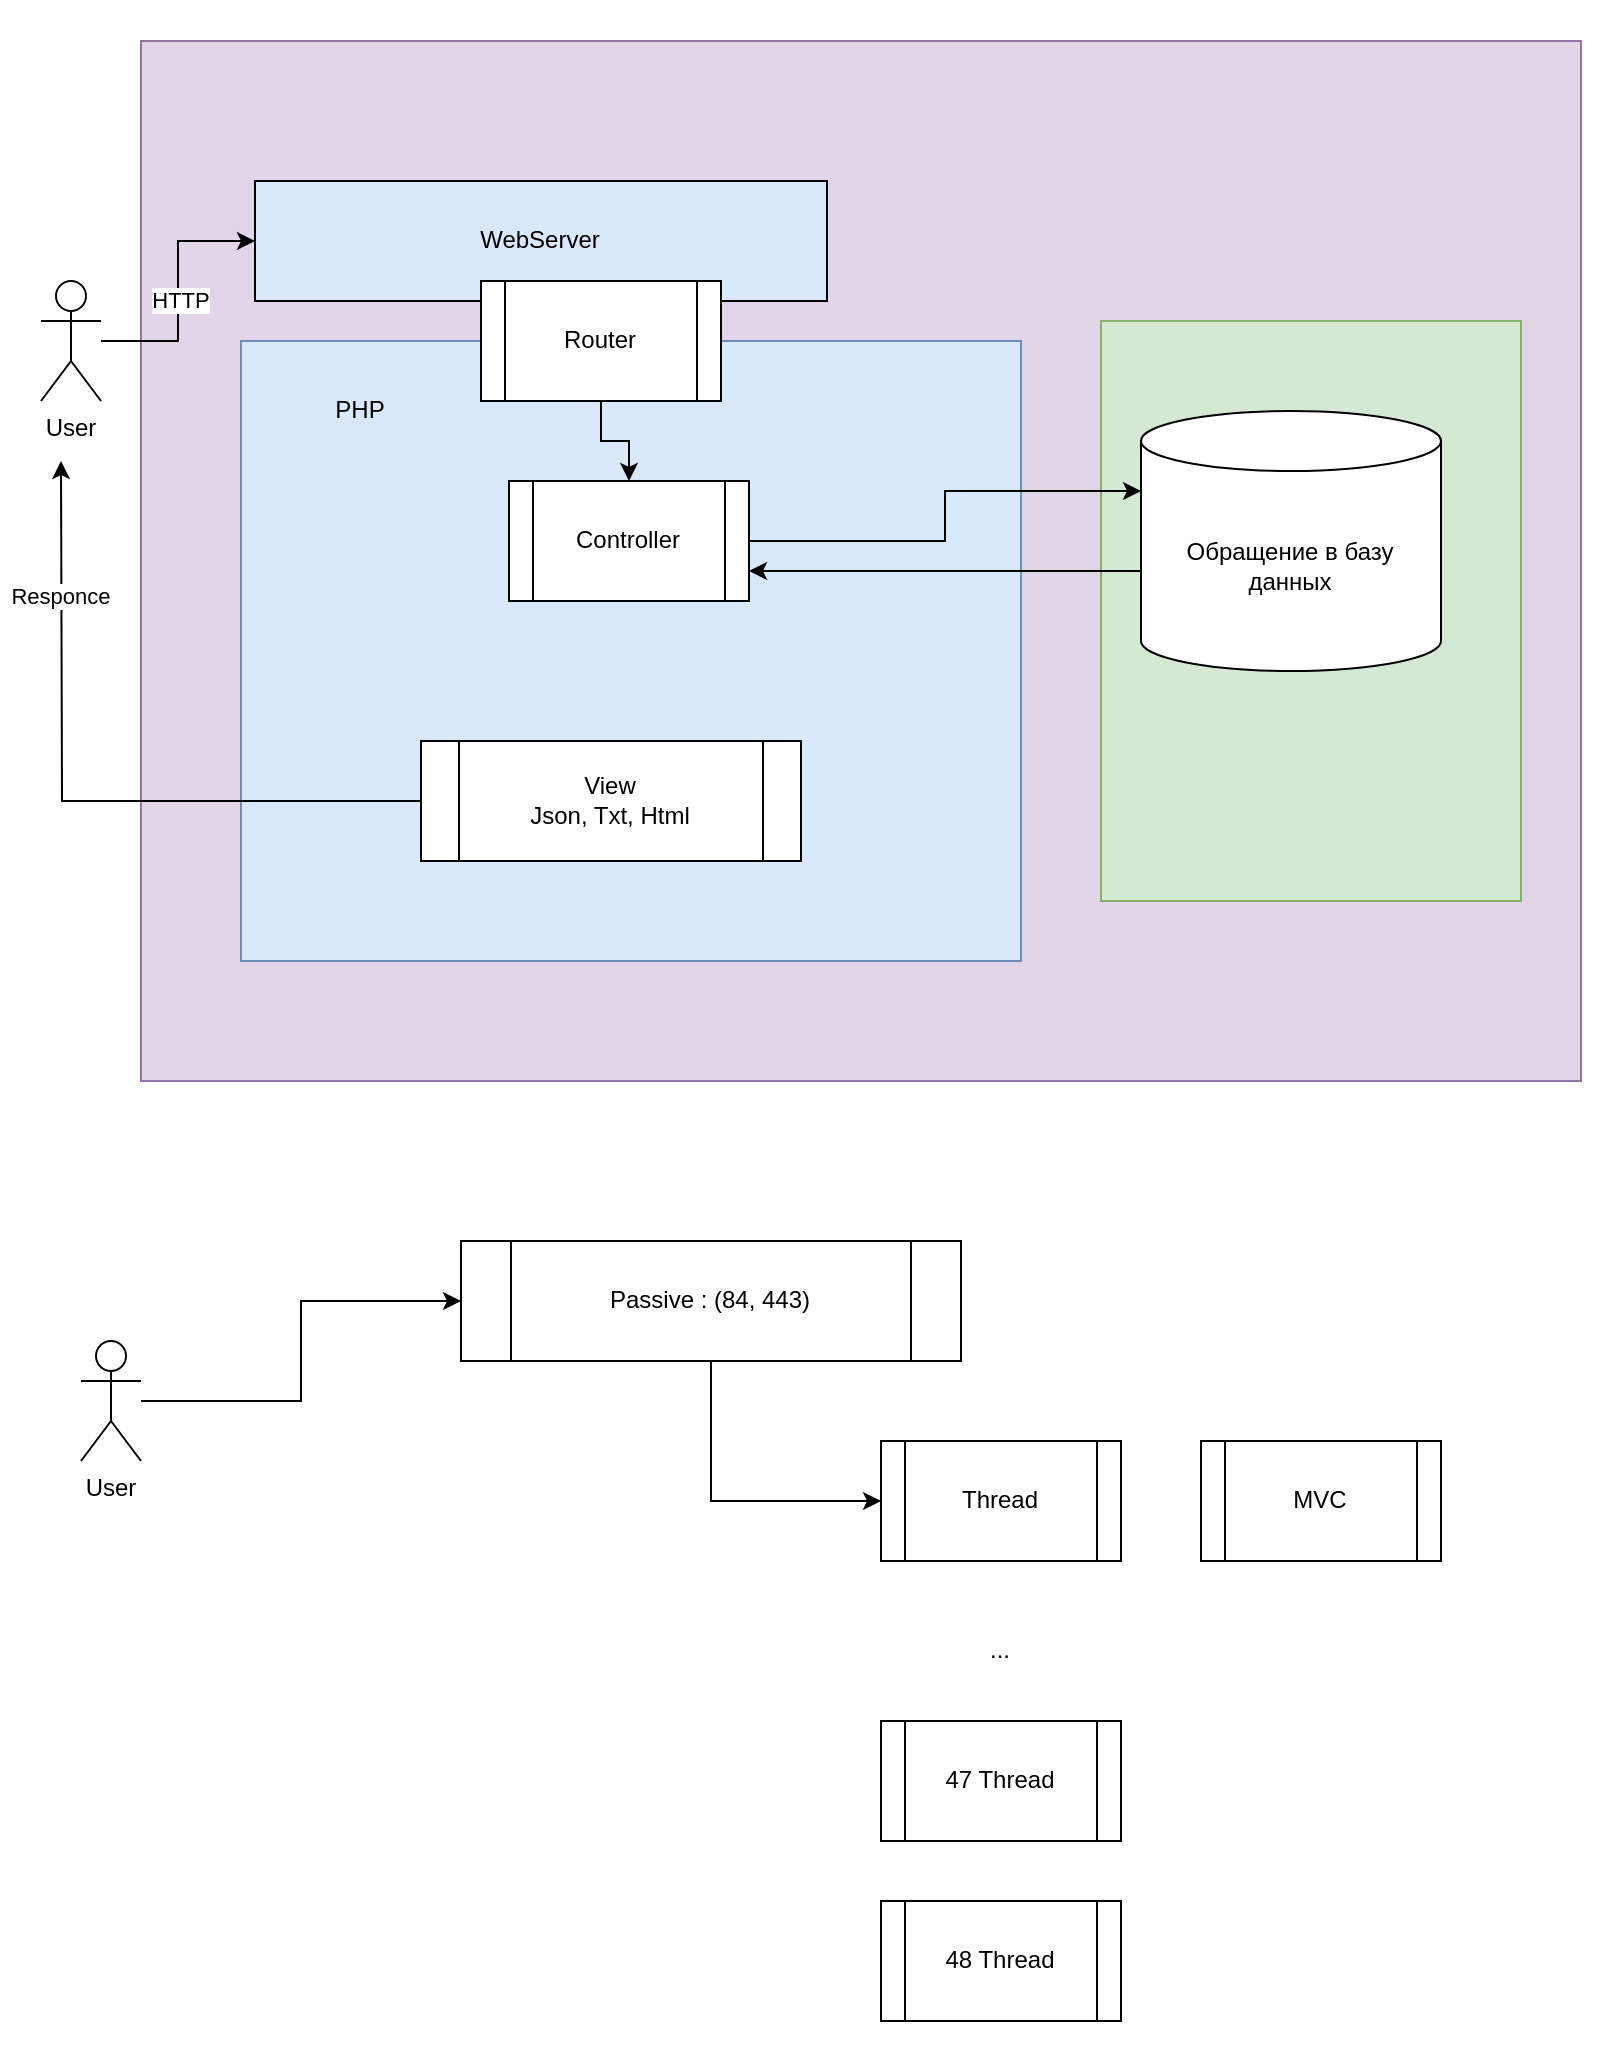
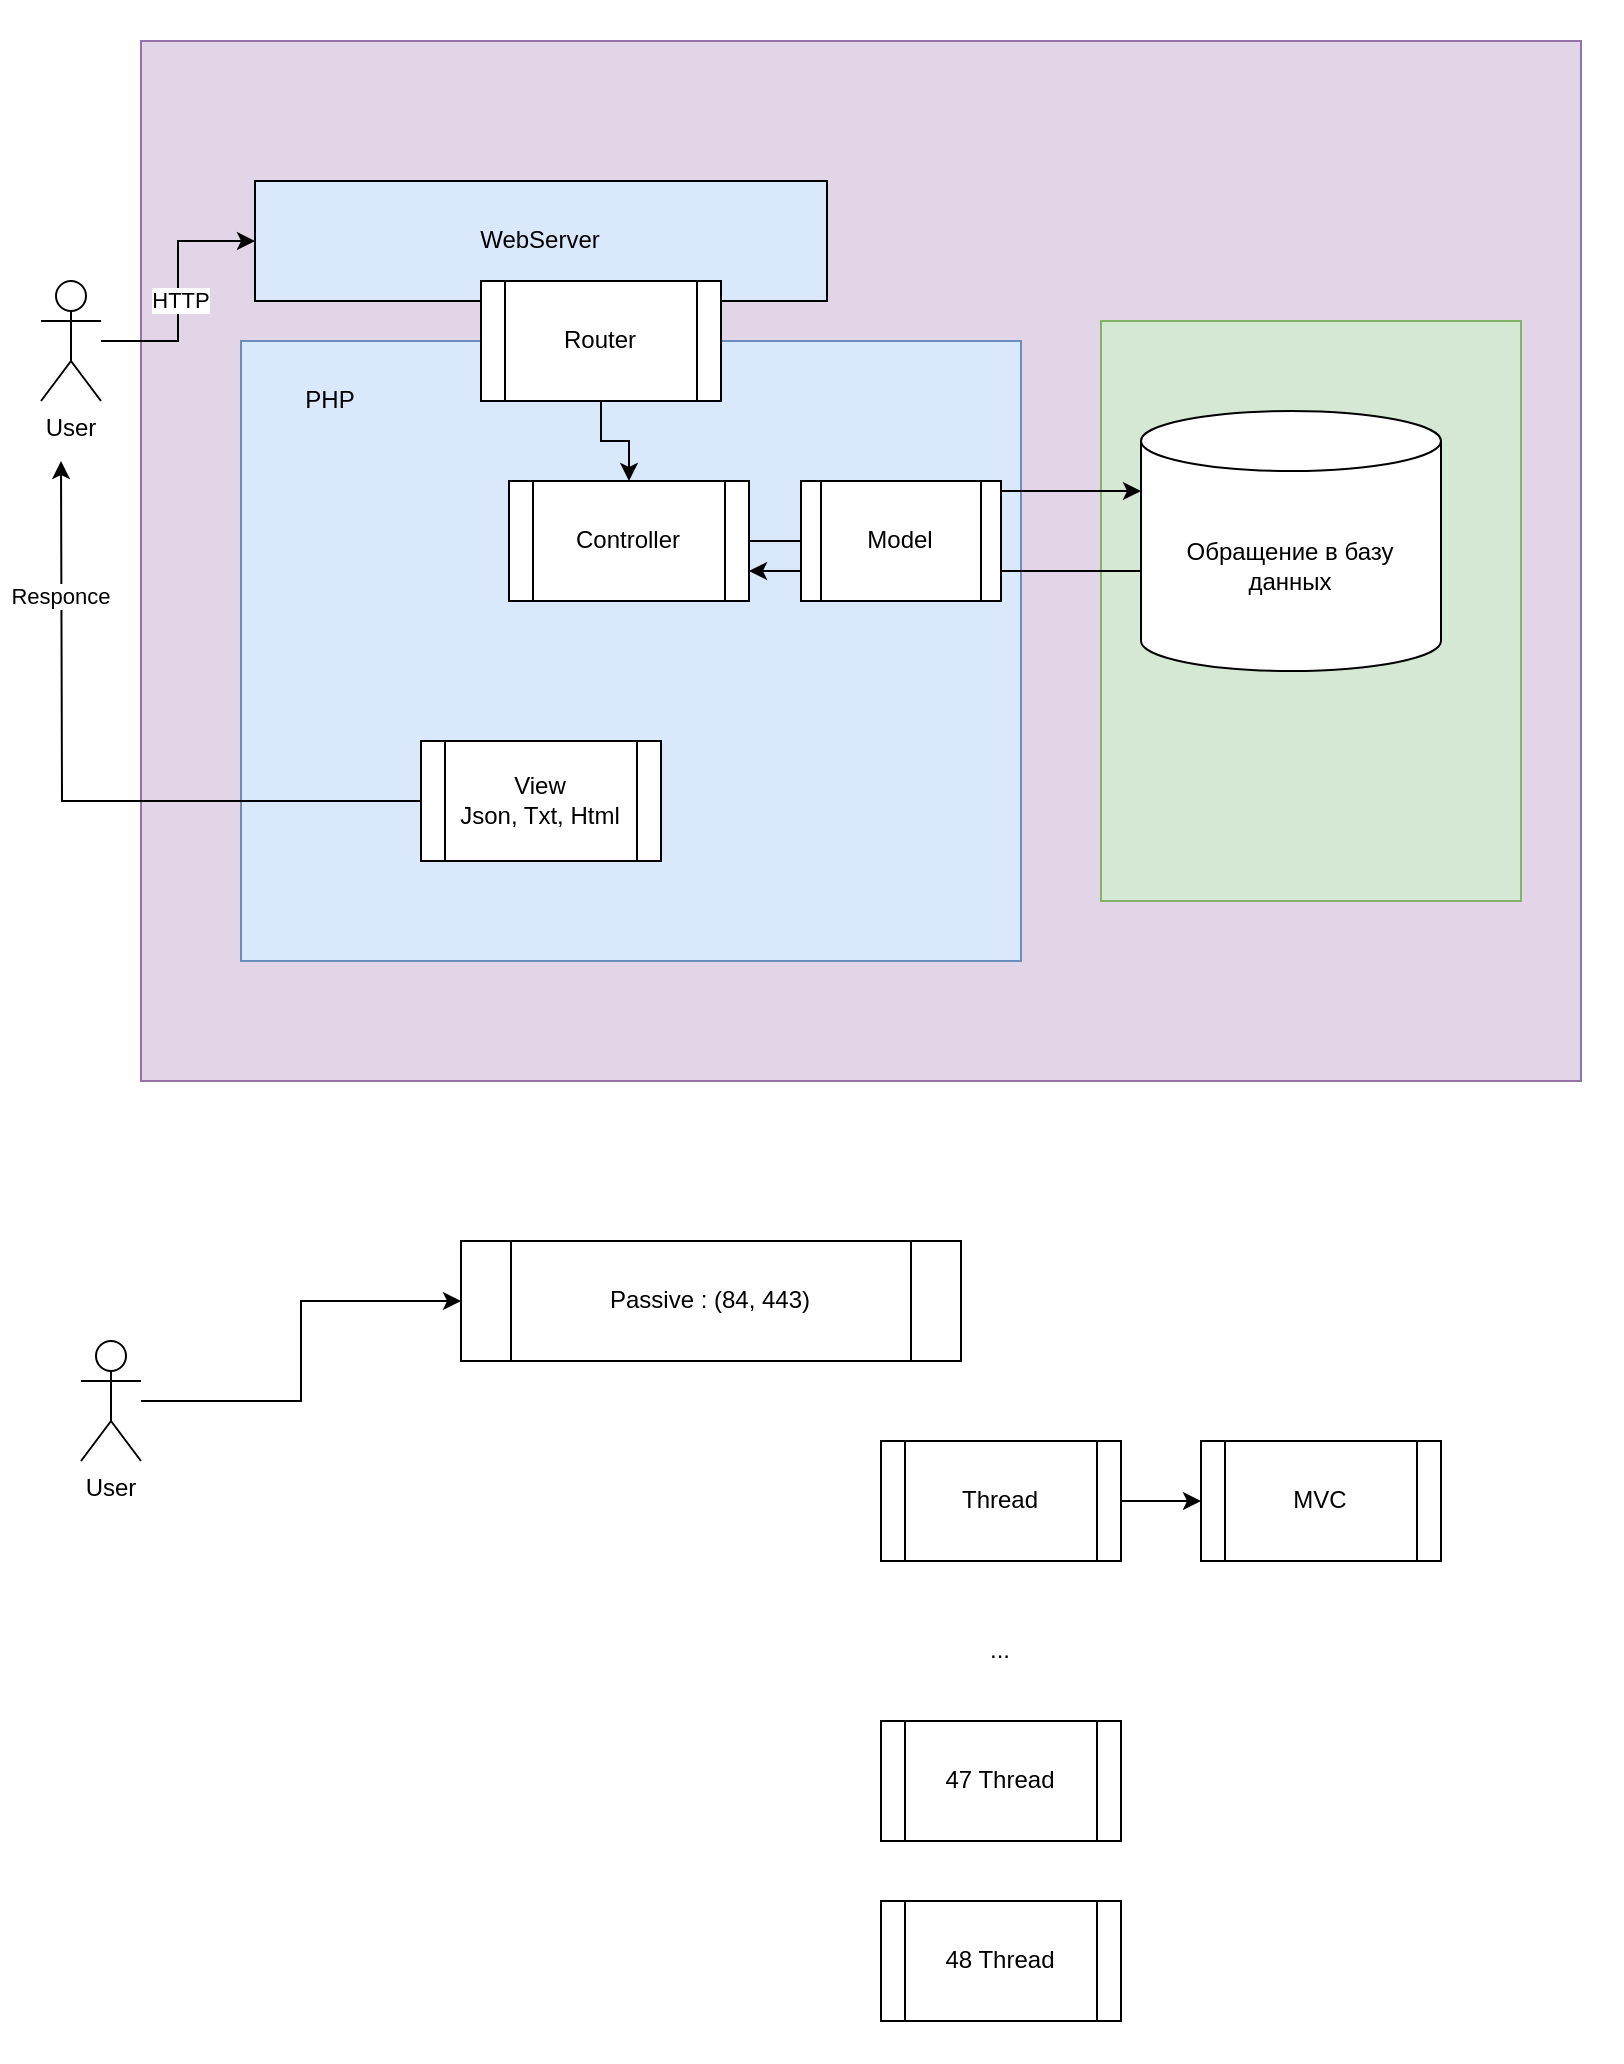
  <mxCell id="0" />
  <mxCell id="1" parent="0" />
  <mxCell id="2" value="" style="rounded=0;whiteSpace=wrap;html=1;fillColor=#e1d5e7;strokeColor=#9673a6;" parent="1" vertex="1"><mxGeometry x="70" y="20" width="720" height="520" as="geometry" /></mxCell>
  <mxCell id="3" value="" style="rounded=0;whiteSpace=wrap;html=1;fillColor=#d5e8d4;strokeColor=#82b366;" parent="1" vertex="1"><mxGeometry x="550" y="160" width="210" height="290" as="geometry" /></mxCell>
  <mxCell id="4" value="WebServer" style="rounded=0;whiteSpace=wrap;html=1;fillColor=#dae8fc;" parent="1" vertex="1"><mxGeometry x="127" y="90" width="286" height="60" as="geometry" /></mxCell>
  <mxCell id="5" value="" style="rounded=0;whiteSpace=wrap;html=1;fillColor=#dae8fc;strokeColor=#6c8ebf;" parent="1" vertex="1"><mxGeometry x="120" y="170" width="390" height="310" as="geometry" /></mxCell>
  <mxCell id="6" value="User" style="shape=umlActor;verticalLabelPosition=bottom;verticalAlign=top;html=1;outlineConnect=0;" parent="1" vertex="1"><mxGeometry x="20" y="140" width="30" height="60" as="geometry" /></mxCell>
  <mxCell id="7" style="edgeStyle=orthogonalEdgeStyle;rounded=0;orthogonalLoop=1;jettySize=auto;html=1;entryX=0.5;entryY=0;entryDx=0;entryDy=0;" parent="1" source="8" target="11" edge="1"><mxGeometry relative="1" as="geometry" /></mxCell>
  <mxCell id="8" value="Router" style="shape=process;whiteSpace=wrap;html=1;backgroundOutline=1;" parent="1" vertex="1"><mxGeometry x="240" y="140" width="120" height="60" as="geometry" /></mxCell>
  <mxCell id="9" style="edgeStyle=orthogonalEdgeStyle;rounded=0;orthogonalLoop=1;jettySize=auto;html=1;" parent="1" source="6" target="4" edge="1"><mxGeometry relative="1" as="geometry" /></mxCell>
  <mxCell id="10" value="HTTP" style="edgeLabel;html=1;align=center;verticalAlign=middle;resizable=0;points=[];" parent="9" vertex="1" connectable="0"><mxGeometry x="-0.078" y="-1" relative="1" as="geometry"><mxPoint as="offset" /></mxGeometry></mxCell>
  <mxCell id="11" value="Controller" style="shape=process;whiteSpace=wrap;html=1;backgroundOutline=1;" parent="1" vertex="1"><mxGeometry x="254" y="240" width="120" height="60" as="geometry" /></mxCell>
  <mxCell id="12" style="edgeStyle=orthogonalEdgeStyle;rounded=0;orthogonalLoop=1;jettySize=auto;html=1;entryX=1;entryY=0.75;entryDx=0;entryDy=0;" parent="1" source="13" target="11" edge="1"><mxGeometry relative="1" as="geometry"><Array as="points"><mxPoint x="470" y="285" /><mxPoint x="470" y="285" /></Array></mxGeometry></mxCell>
  <mxCell id="13" value="Обращение в базу данных" style="shape=cylinder3;whiteSpace=wrap;html=1;boundedLbl=1;backgroundOutline=1;size=15;" parent="1" vertex="1"><mxGeometry x="570" y="205" width="150" height="130" as="geometry" /></mxCell>
  <mxCell id="14" style="edgeStyle=orthogonalEdgeStyle;rounded=0;orthogonalLoop=1;jettySize=auto;html=1;entryX=0;entryY=0;entryDx=0;entryDy=40;entryPerimeter=0;" parent="1" source="11" target="13" edge="1"><mxGeometry relative="1" as="geometry" /></mxCell>
  <mxCell id="15" style="edgeStyle=orthogonalEdgeStyle;rounded=0;orthogonalLoop=1;jettySize=auto;html=1;" parent="1" source="17" edge="1"><mxGeometry relative="1" as="geometry"><mxPoint x="30" y="230" as="targetPoint" /></mxGeometry></mxCell>
  <mxCell id="16" value="Responce" style="edgeLabel;html=1;align=center;verticalAlign=middle;resizable=0;points=[];" parent="15" vertex="1" connectable="0"><mxGeometry x="0.613" y="1" relative="1" as="geometry"><mxPoint as="offset" /></mxGeometry></mxCell>
- <mxCell id="17" value="View&lt;br&gt;Json, Txt, Html" style="shape=process;whiteSpace=wrap;html=1;backgroundOutline=1;" parent="1" vertex="1"><mxGeometry x="210" y="370" width="190" height="60" as="geometry" /></mxCell>
- <mxCell id="18" value="PHP" style="text;html=1;strokeColor=none;fillColor=none;align=center;verticalAlign=middle;whiteSpace=wrap;rounded=0;" parent="1" vertex="1"><mxGeometry x="150" y="190" width="60" height="30" as="geometry" /></mxCell>
+ <mxCell id="17" value="View&lt;br&gt;Json, Txt, Html" style="shape=process;whiteSpace=wrap;html=1;backgroundOutline=1;" parent="1" vertex="1"><mxGeometry x="210" y="370" width="120" height="60" as="geometry" /></mxCell>
+ <mxCell id="18" value="PHP" style="text;html=1;strokeColor=none;fillColor=none;align=center;verticalAlign=middle;whiteSpace=wrap;rounded=0;" parent="1" vertex="1"><mxGeometry x="135" y="185" width="60" height="30" as="geometry" /></mxCell>
+ <mxCell id="19" value="Model" style="shape=process;whiteSpace=wrap;html=1;backgroundOutline=1;" parent="1" vertex="1"><mxGeometry x="400" y="240" width="100" height="60" as="geometry" /></mxCell>
  <mxCell id="20" style="edgeStyle=orthogonalEdgeStyle;rounded=0;orthogonalLoop=1;jettySize=auto;html=1;" parent="1" source="21" target="23" edge="1"><mxGeometry relative="1" as="geometry" /></mxCell>
  <mxCell id="21" value="User" style="shape=umlActor;verticalLabelPosition=bottom;verticalAlign=top;html=1;outlineConnect=0;" parent="1" vertex="1"><mxGeometry x="40" y="670" width="30" height="60" as="geometry" /></mxCell>
- <mxCell id="22" style="edgeStyle=orthogonalEdgeStyle;rounded=0;orthogonalLoop=1;jettySize=auto;html=1;entryX=0;entryY=0.5;entryDx=0;entryDy=0;" parent="1" source="23" target="25" edge="1"><mxGeometry relative="1" as="geometry" /></mxCell>
  <mxCell id="23" value="Passive : (84, 443)" style="shape=process;whiteSpace=wrap;html=1;backgroundOutline=1;" parent="1" vertex="1"><mxGeometry x="230" y="620" width="250" height="60" as="geometry" /></mxCell>
+ <mxCell id="24" style="edgeStyle=orthogonalEdgeStyle;rounded=0;orthogonalLoop=1;jettySize=auto;html=1;entryX=0;entryY=0.5;entryDx=0;entryDy=0;" parent="1" source="25" target="26" edge="1"><mxGeometry relative="1" as="geometry" /></mxCell>
  <mxCell id="25" value="Thread" style="shape=process;whiteSpace=wrap;html=1;backgroundOutline=1;" parent="1" vertex="1"><mxGeometry x="440" y="720" width="120" height="60" as="geometry" /></mxCell>
  <mxCell id="26" value="MVC" style="shape=process;whiteSpace=wrap;html=1;backgroundOutline=1;" parent="1" vertex="1"><mxGeometry x="600" y="720" width="120" height="60" as="geometry" /></mxCell>
  <mxCell id="27" value="..." style="text;html=1;strokeColor=none;fillColor=none;align=center;verticalAlign=middle;whiteSpace=wrap;rounded=0;" parent="1" vertex="1"><mxGeometry x="470" y="810" width="60" height="30" as="geometry" /></mxCell>
  <mxCell id="28" value="47 Thread" style="shape=process;whiteSpace=wrap;html=1;backgroundOutline=1;" parent="1" vertex="1"><mxGeometry x="440" y="860" width="120" height="60" as="geometry" /></mxCell>
  <mxCell id="29" value="48 Thread" style="shape=process;whiteSpace=wrap;html=1;backgroundOutline=1;" parent="1" vertex="1"><mxGeometry x="440" y="950" width="120" height="60" as="geometry" /></mxCell>
